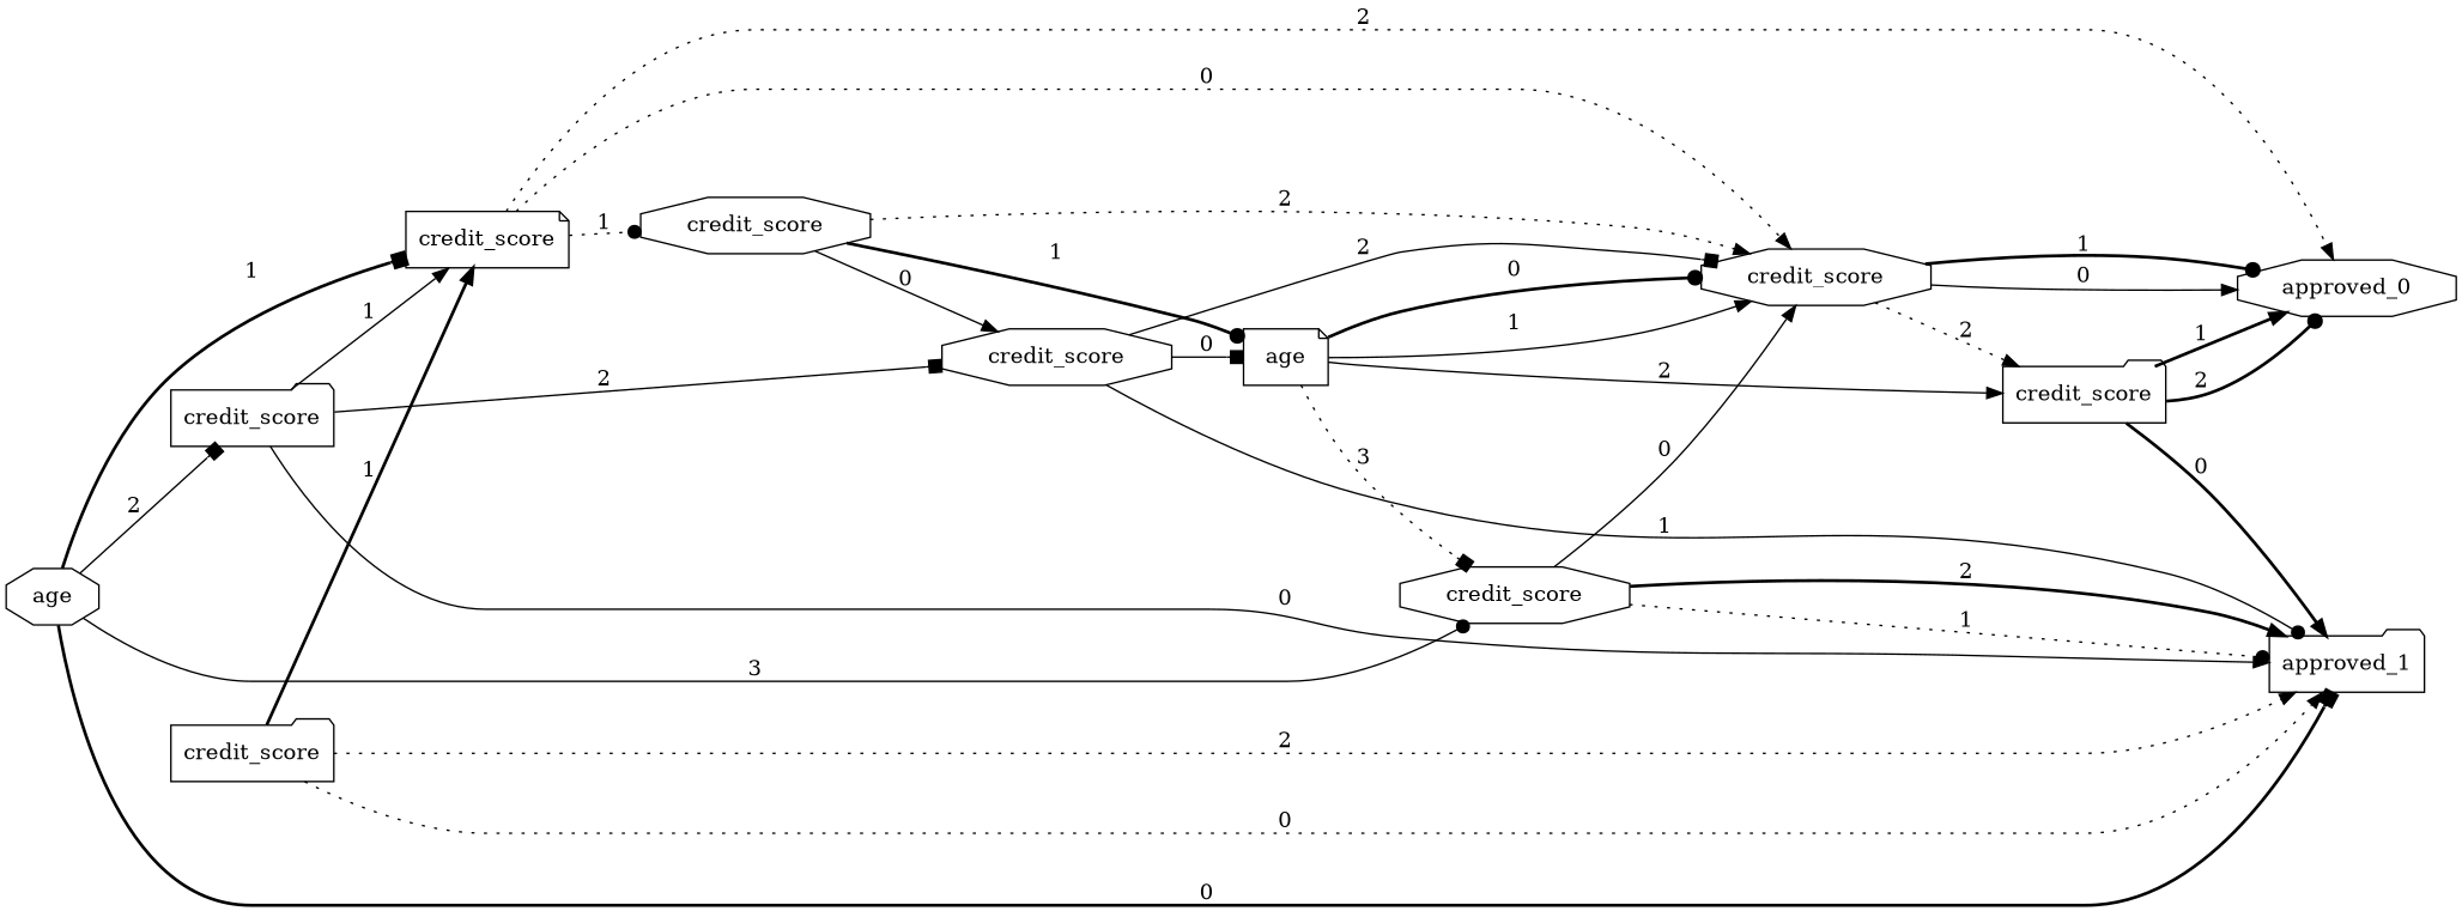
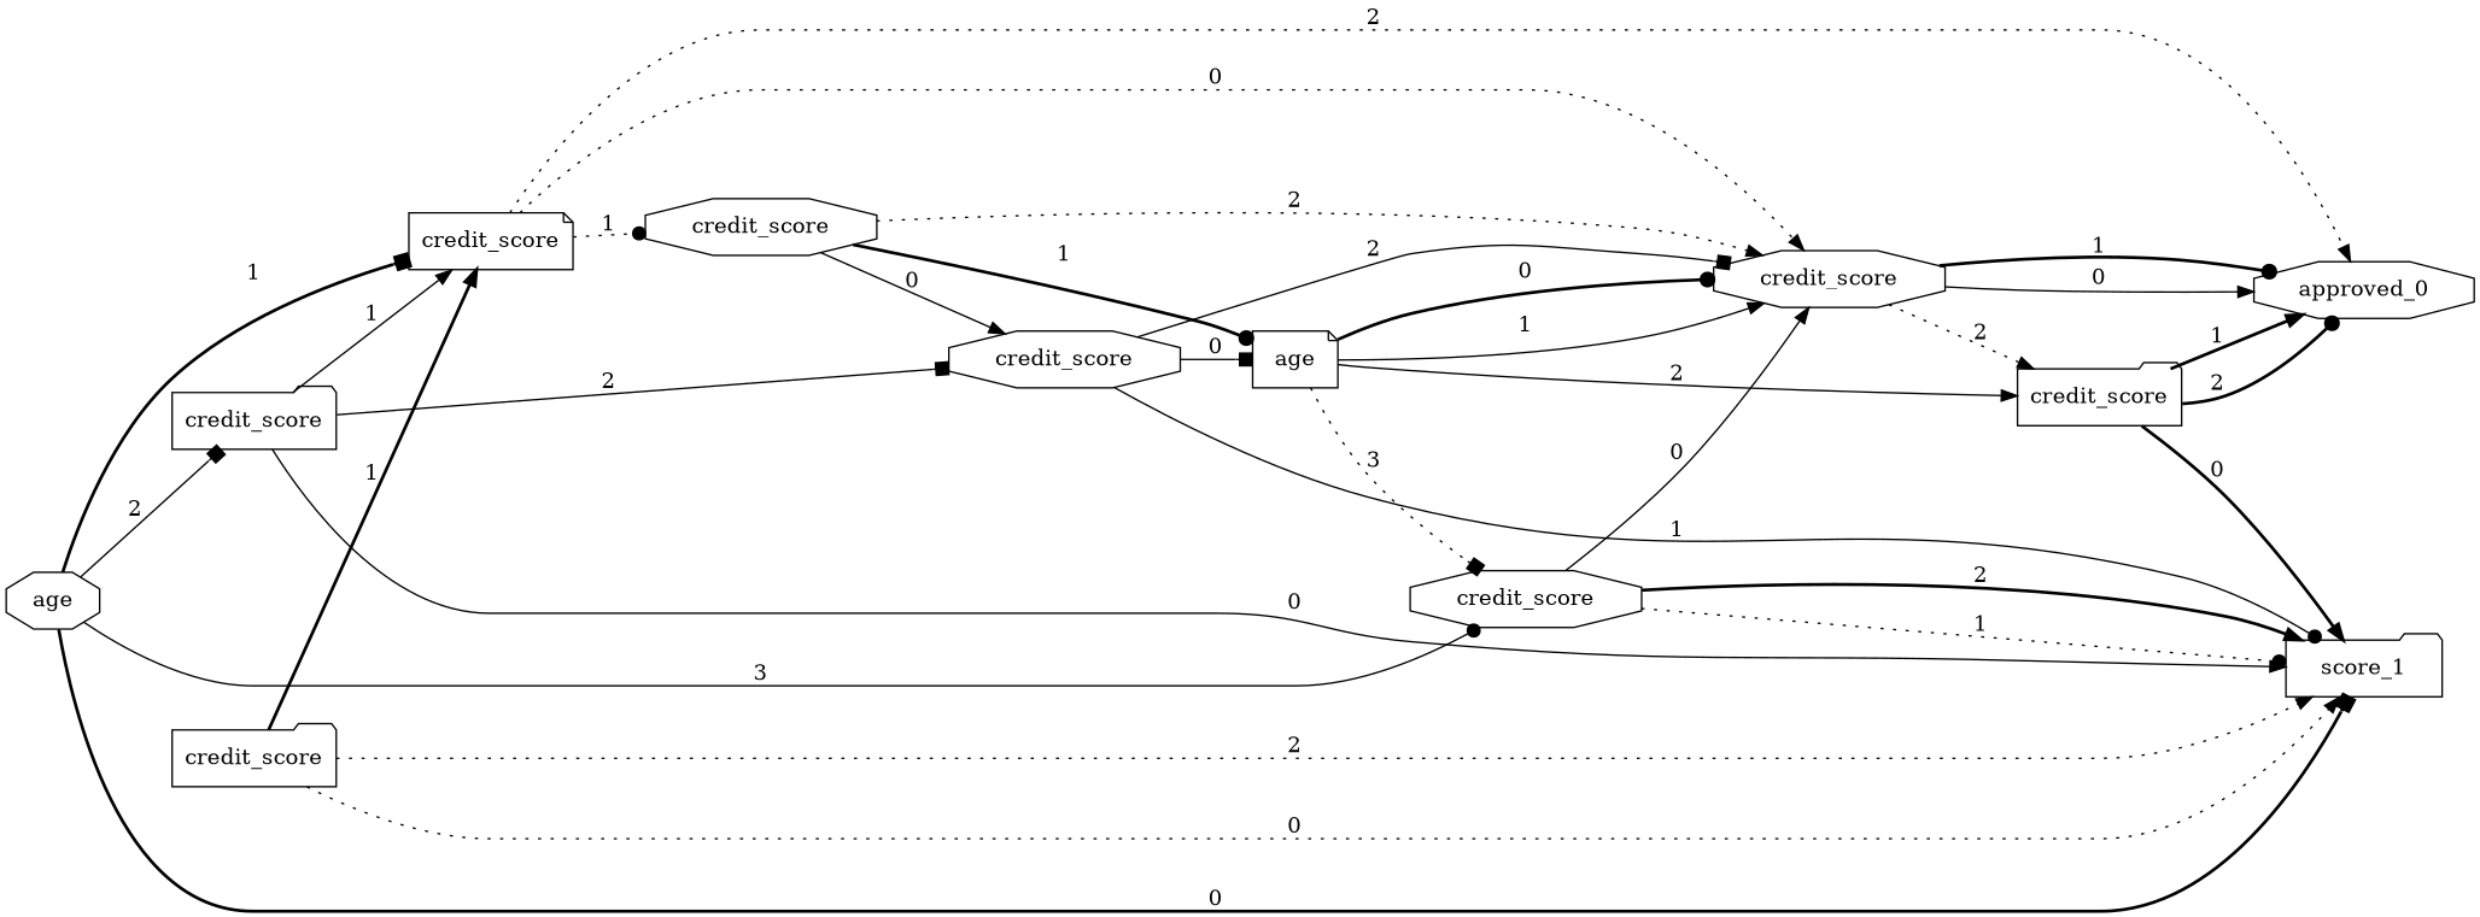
  digraph {
    rankdir=LR
    node [shape=octagon]
    edge [style=solid arrowhead=normal]
    n1 [label=approved_0]
-   n2 [label=approved_1 shape=folder]
+   n2 [label=score_1 shape=folder]
    n3 [label=credit_score shape=folder]
    n4 [label=credit_score]
    n5 [label=credit_score]
    n6 [label=age shape=note]
    n7 [label=credit_score]
    n8 [label=credit_score]
    n9 [label=credit_score shape=note]
    n10 [label=credit_score shape=folder]
    n11 [label=age]
    n12 [label=credit_score shape=folder]
    n3 -> n1 [label=2 style=bold arrowhead=dot]
    n3 -> n1 [label=1 style=bold]
    n3 -> n2 [label=0 style=bold]
    n4 -> n1 [label=1 style=bold arrowhead=dot]
    n4 -> n1 [label=0]
    n4 -> n3 [label=2 style=dotted]
    n5 -> n2 [label=2 style=bold]
    n5 -> n2 [label=1 style=dotted arrowhead=dot]
    n5 -> n4 [label=0]
    n6 -> n3 [label=2]
    n6 -> n4 [label=1]
    n6 -> n4 [label=0 style=bold arrowhead=dot]
    n6 -> n5 [label=3 style=dotted arrowhead=box]
    n7 -> n2 [label=1 arrowhead=dot]
    n7 -> n4 [label=2 arrowhead=box]
    n7 -> n6 [label=0 arrowhead=box]
    n8 -> n4 [label=2 style=dotted]
    n8 -> n6 [label=1 style=bold arrowhead=dot]
    n8 -> n7 [label=0]
    n9 -> n1 [label=2 style=dotted]
    n9 -> n4 [label=0 style=dotted]
    n9 -> n8 [label=1 style=dotted arrowhead=dot]
    n10 -> n2 [label=0]
    n10 -> n7 [label=2 arrowhead=box]
    n10 -> n9 [label=1]
    n11 -> n2 [label=0 style=bold arrowhead=box]
    n11 -> n5 [label=3 arrowhead=dot]
    n11 -> n9 [label=1 style=bold arrowhead=box]
    n11 -> n10 [label=2 arrowhead=box]
    n12 -> n2 [label=2 style=dotted]
    n12 -> n2 [label=0 style=dotted]
    n12 -> n9 [label=1 style=bold]
  }
